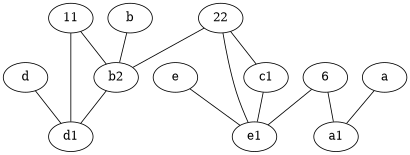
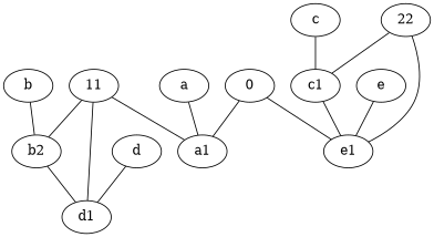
  graph {
    node [labelfontsize=50]
    n1 [label=b2]
    11
    a1
    d1
-   6
+   6 [label=0]
    e1
+   c
    c1
    a
    e
    b
    d
    22
    n1 -- d1
    11 -- n1
+   11 -- a1
    11 -- d1
    6 -- a1
    6 -- e1
+   c -- c1
    c1 -- e1
    a -- a1
    e -- e1
    b -- n1
    d -- d1
-   22 -- n1
    22 -- e1
    22 -- c1
  }
